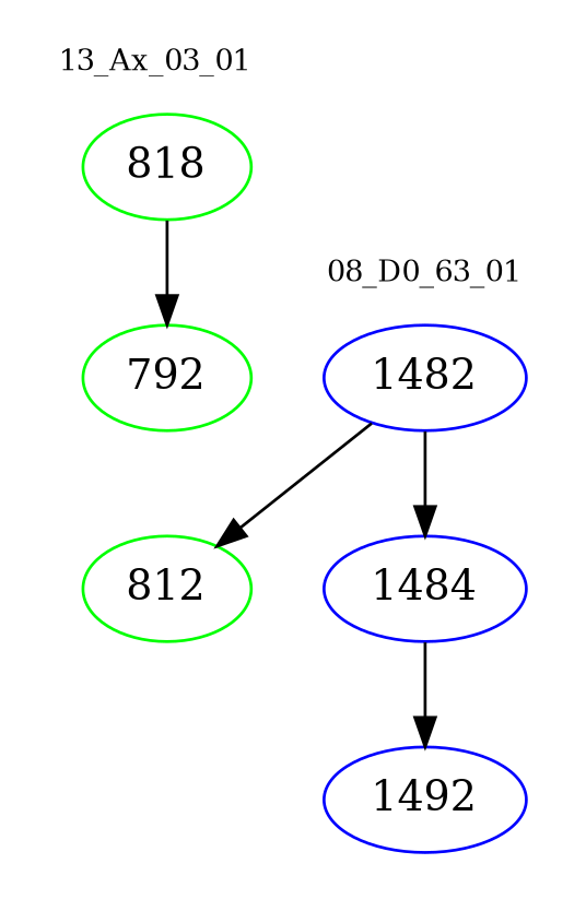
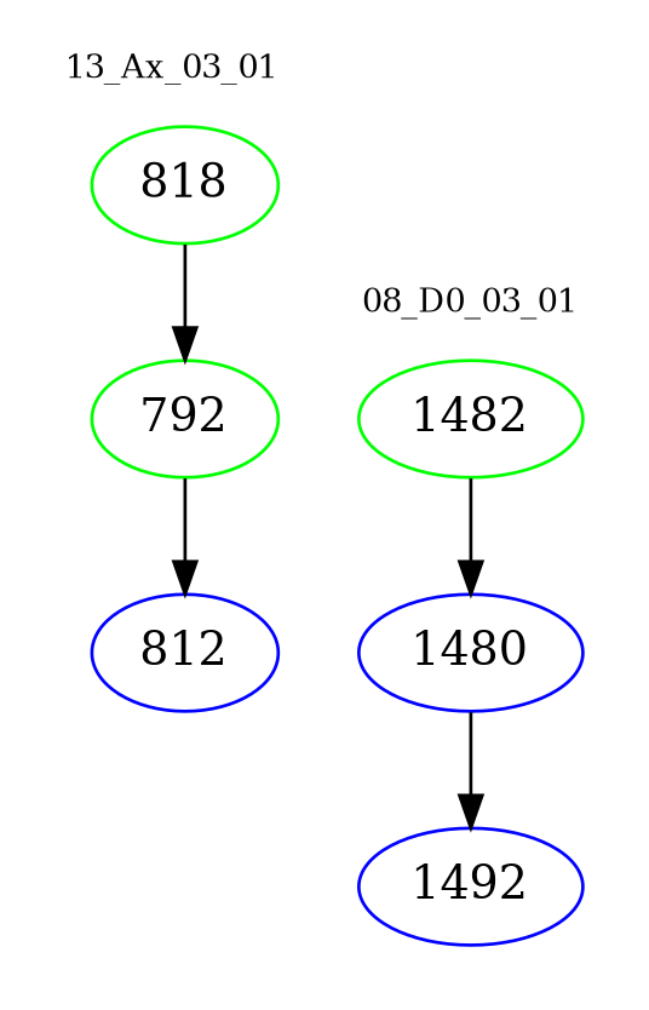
  digraph {
    node [color=green]
    edge [color=black]
    n1 [label=818]
    n2 [label=792]
-   n3 [label=812]
-   n4 [color=blue label=1482]
-   n5 [color=blue label=1484]
+   n3 [color=blue label=812]
+   n4 [label=1482]
+   n5 [color=blue label=1480]
    n6 [color=blue label=1492]
    subgraph cluster_1 {
      color=white
      fontsize=10
      label="13_Ax_03_01"
      n1
      n2
      n3
    }
    subgraph cluster_2 {
      color=white
      fontsize=10
-     label="08_D0_63_01"
+     label="08_D0_03_01"
      n4
      n5
      n6
    }
    n1 -> n2
-   n4 -> n3
+   n2 -> n3
    n4 -> n5
    n5 -> n6
  }
